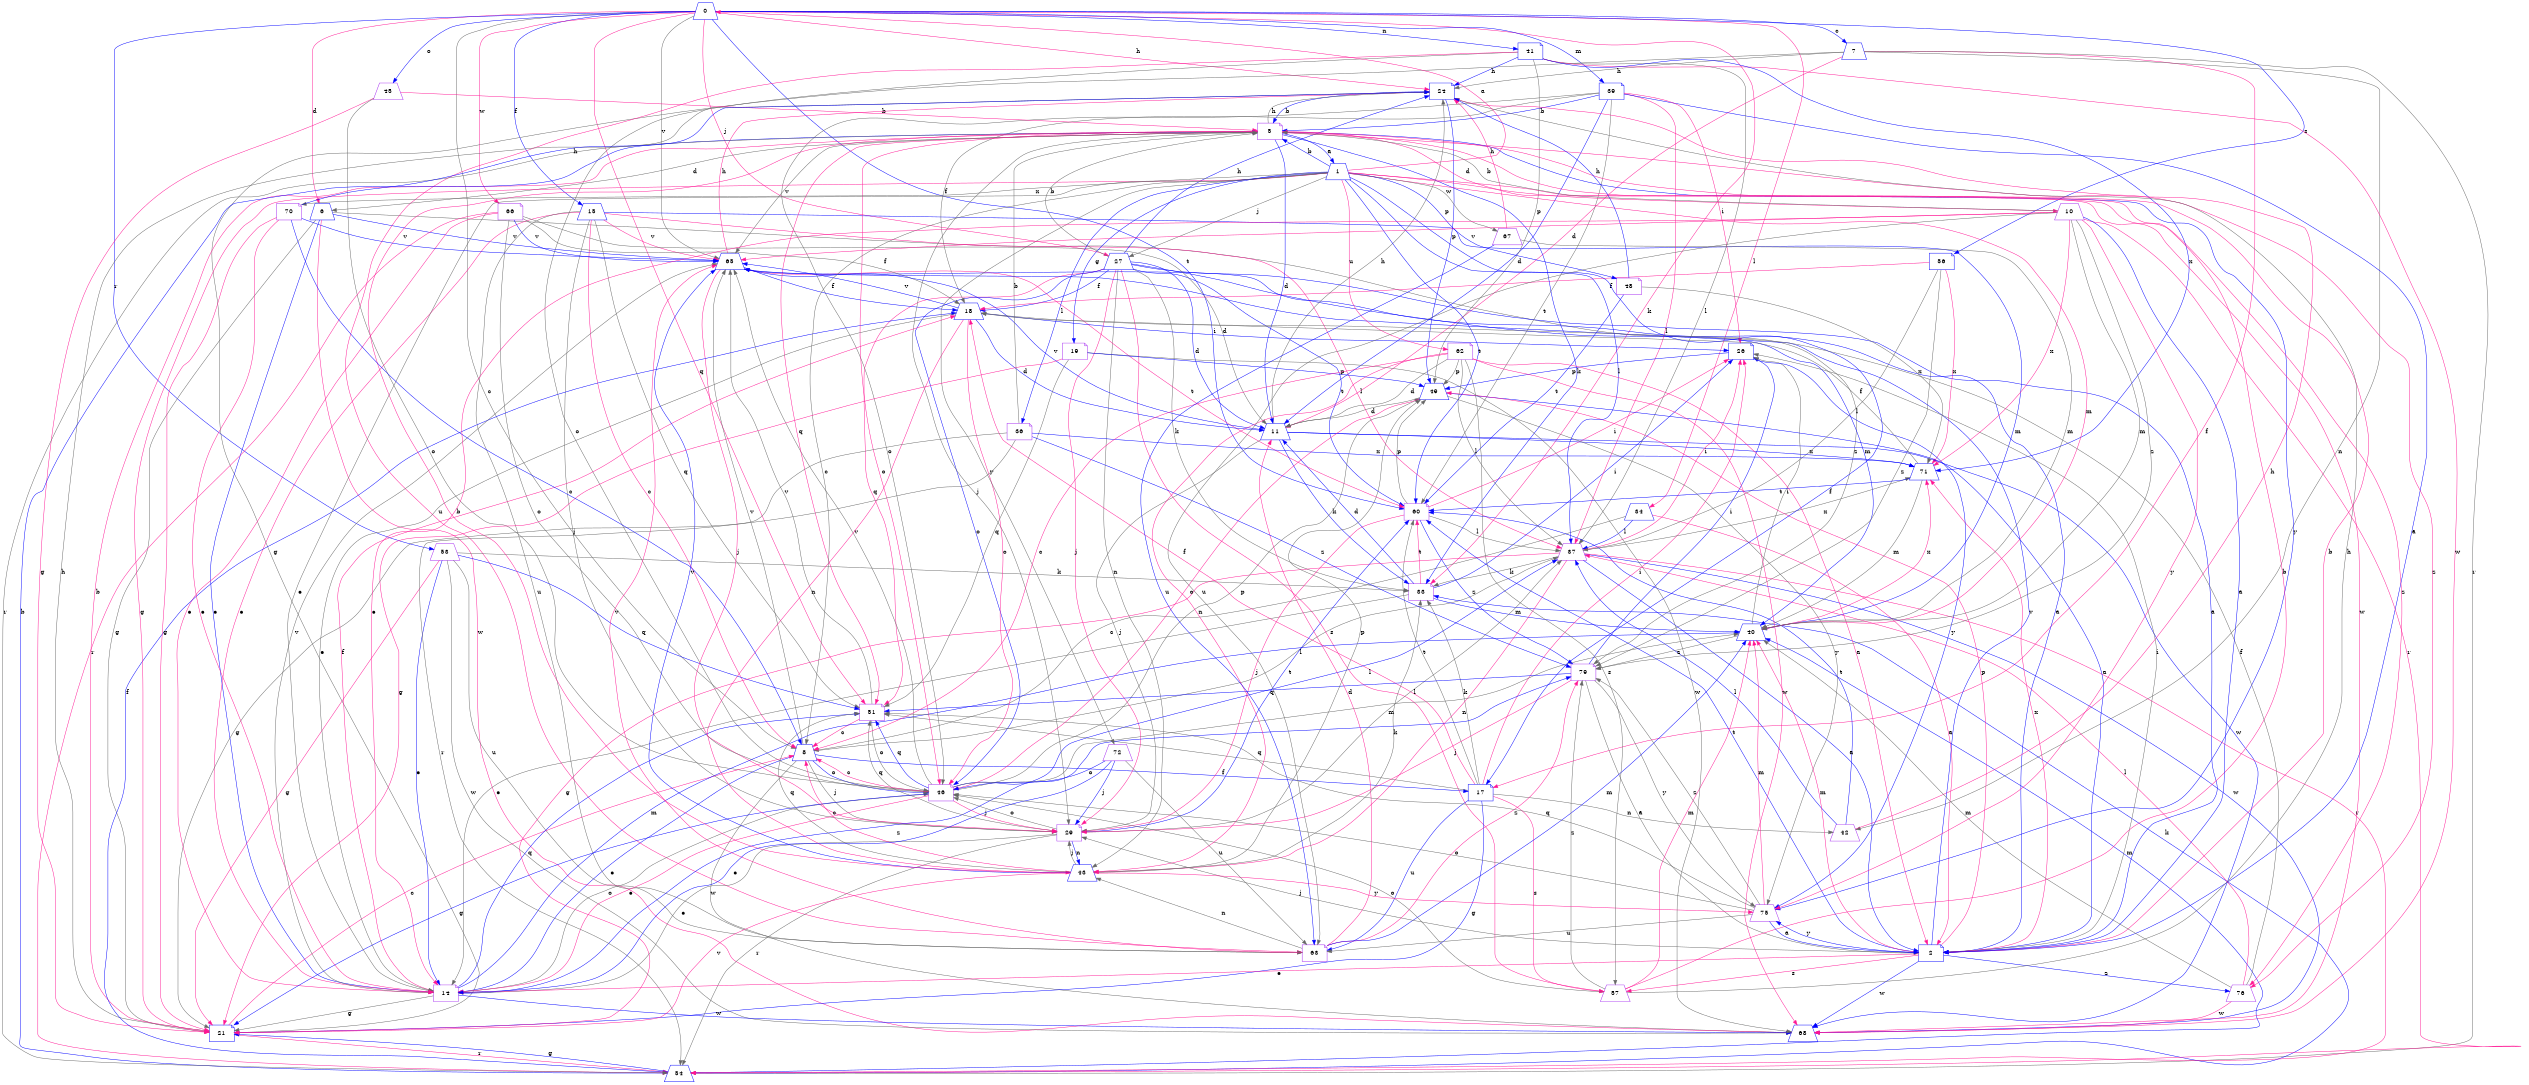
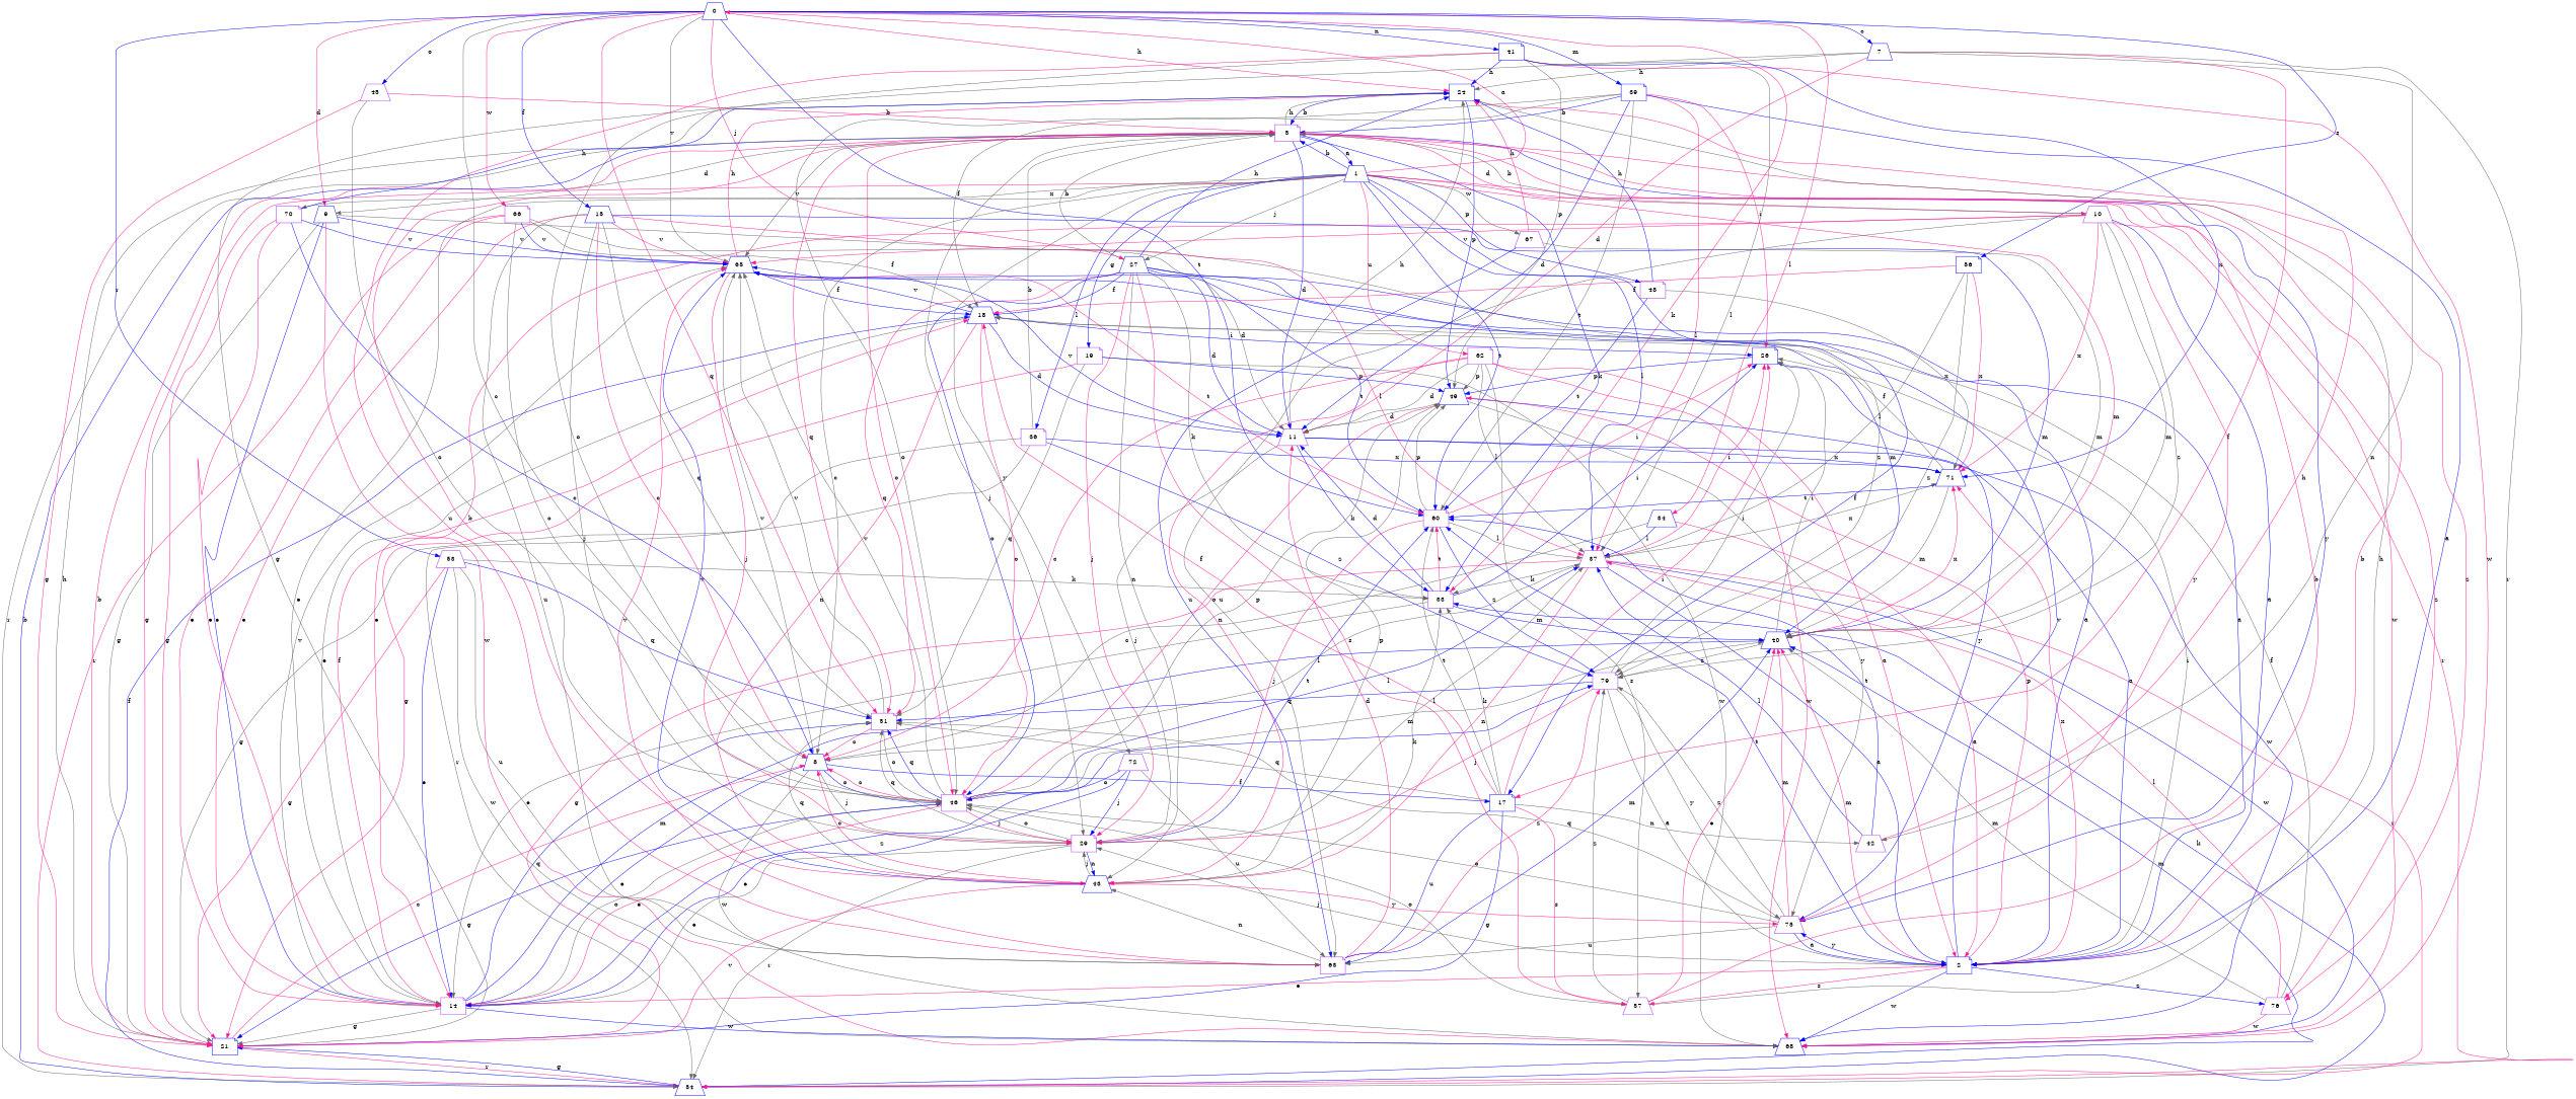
  strict digraph {
    node [color=blue shape=trapezium]
    edge [color=gray40]
    0
    7
    8
-   9 [label=6]
+   9
    15
    24 [shape=note]
    27
    33 [color=purple shape=note]
    34
    39 [shape=note]
    41 [shape=note]
    45 [color=purple]
    51 [color=purple shape=note]
    53 [color=purple]
    56 [shape=note]
    60 [color=purple shape=note]
    65
    66 [color=purple shape=note]
    17 [shape=note]
    21 [shape=note]
-   11
+   11 [color=purple]
    54
    42 [color=purple]
    14 [color=purple shape=note]
    37 [color=purple]
    68
    29 [color=purple shape=note]
    46 [color=purple shape=note]
    79 [color=purple shape=note]
    40
    63 [color=purple shape=note]
    5 [color=purple shape=note]
    49
    2 [shape=note]
    57 [color=purple]
    18
    43
    26 [shape=note]
    71
    1
    19 [color=purple shape=note]
    36 [color=purple shape=note]
    48 [color=purple shape=note]
    62 [color=purple shape=note]
    67 [color=purple]
    70 [color=purple shape=note]
    72 [color=purple]
    76 [color=purple]
    75 [color=purple]
    10 [color=purple]
    0 -> 7 [color=blue label=c]
    0 -> 8 [label=c]
    0 -> 9 [color=deeppink label=d]
    0 -> 15 [color=blue label=f]
    0 -> 24 [color=deeppink label=h]
    0 -> 27 [color=deeppink label=j]
    0 -> 33 [color=deeppink label=k]
    0 -> 34 [color=deeppink label=l]
    0 -> 39 [color=blue label=m]
    0 -> 41 [color=blue label=n]
    0 -> 45 [color=blue label=o]
    0 -> 51 [color=deeppink label=q]
    0 -> 53 [color=blue label=r]
    0 -> 56 [color=blue label=s]
    0 -> 60 [color=blue label=t]
    0 -> 65 [label=v]
    0 -> 66 [color=deeppink label=w]
    7 -> 24 [label=h]
    7 -> 17 [color=deeppink label=f]
    7 -> 21 [label=g]
    7 -> 11 [color=deeppink label=d]
    7 -> 54 [label=r]
    7 -> 42 [label=n]
    8 -> 65 [label=v]
    8 -> 17 [color=blue label=f]
    8 -> 14 [color=blue label=e]
    8 -> 37 [label=l]
    8 -> 68 [label=w]
    8 -> 29 [label=j]
    8 -> 46 [color=blue label=o]
    9 -> 65 [color=blue label=v]
    9 -> 21 [label=g]
    9 -> 14 [color=blue label=e]
    9 -> 68 [color=deeppink label=w]
    9 -> 79 [label=z]
    15 -> 8 [color=deeppink label=c]
    15 -> 51 [label=q]
    15 -> 65 [color=deeppink label=v]
    15 -> 14 [color=deeppink label=e]
    15 -> 37 [color=deeppink label=l]
    15 -> 29 [label=j]
    15 -> 40 [color=blue label=m]
    15 -> 63 [label=u]
    24 -> 5 [color=blue label=b]
    24 -> 49 [color=blue label=p]
    27 -> 24 [color=blue label=h]
    27 -> 33 [label=k]
    27 -> 51 [color=deeppink label=q]
    27 -> 60 [color=blue label=t]
    27 -> 11 [color=blue label=d]
    27 -> 29 [color=deeppink label=j]
    27 -> 46 [color=blue label=o]
    27 -> 40 [color=blue label=m]
    27 -> 5 [label=b]
    27 -> 2 [color=blue label=a]
    27 -> 57 [color=deeppink label=s]
    27 -> 18 [color=blue label=f]
    27 -> 43 [label=n]
    33 -> 60 [color=deeppink label=t]
    33 -> 11 [color=blue label=d]
    33 -> 14 [label=e]
    33 -> 40 [color=blue label=m]
    33 -> 26 [color=blue label=i]
    34 -> 8 [label=c]
    34 -> 37 [color=blue label=l]
    34 -> 2 [color=deeppink label=a]
    39 -> 60 [label=t]
    39 -> 11 [color=blue label=d]
    39 -> 37 [color=deeppink label=l]
    39 -> 46 [label=o]
    39 -> 5 [color=blue label=b]
    39 -> 2 [color=blue label=a]
    39 -> 18 [label=f]
    39 -> 26 [color=deeppink label=i]
    41 -> 24 [color=blue label=h]
    41 -> 37 [label=l]
    41 -> 68 [color=deeppink label=w]
    41 -> 46 [label=o]
    41 -> 63 [color=deeppink label=u]
    41 -> 49 [label=p]
    41 -> 71 [color=blue label=x]
    45 -> 21 [color=deeppink label=g]
    45 -> 46 [label=o]
    45 -> 5 [color=deeppink label=b]
    51 -> 8 [color=deeppink label=c]
    51 -> 65 [label=v]
    51 -> 46 [label=o]
    53 -> 33 [label=k]
    53 -> 51 [color=blue label=q]
    53 -> 21 [color=deeppink label=g]
    53 -> 14 [color=blue label=e]
    53 -> 68 [label=w]
    53 -> 63 [label=u]
    56 -> 37 [label=l]
    56 -> 79 [label=z]
    56 -> 18 [color=deeppink label=f]
    56 -> 71 [color=deeppink label=x]
    60 -> 37 [label=l]
    60 -> 29 [color=deeppink label=j]
    60 -> 79 [color=blue label=z]
    60 -> 49 [label=p]
    60 -> 26 [color=deeppink label=i]
    65 -> 24 [color=deeppink label=h]
    65 -> 60 [color=deeppink label=t]
    65 -> 29 [color=deeppink label=j]
    65 -> 2 [color=blue label=a]
    65 -> 18 [color=blue label=f]
    66 -> 65 [color=blue label=v]
    66 -> 11 [label=d]
    66 -> 54 [color=deeppink label=r]
    66 -> 14 [color=deeppink label=e]
    66 -> 46 [label=o]
    66 -> 18 [label=f]
    17 -> 33 [label=k]
    17 -> 51 [label=q]
    17 -> 60 [label=t]
    17 -> 21 [color=blue label=g]
    17 -> 42 [label=n]
    17 -> 63 [color=blue label=u]
    17 -> 57 [color=deeppink label=s]
    17 -> 18 [color=deeppink label=f]
    17 -> 26 [color=deeppink label=i]
    21 -> 8 [color=deeppink label=c]
    21 -> 24 [label=h]
    21 -> 54 [color=deeppink label=r]
    21 -> 5 [color=deeppink label=b]
    11 -> 24 [label=h]
    11 -> 33 [color=blue label=k]
    11 -> 65 [color=blue label=v]
    11 -> 68 [color=blue label=w]
    11 -> 29 [label=j]
    11 -> 71 [color=blue label=x]
    54 -> 33 [color=blue label=k]
    54 -> 21 [color=blue label=g]
    54 -> 40 [color=blue label=m]
    54 -> 5 [color=blue label=b]
    54 -> 18 [color=blue label=f]
    42 -> 24 [color=deeppink label=h]
    42 -> 60 [color=blue label=t]
    42 -> 37 [color=blue label=l]
    14 -> 51 [color=blue label=q]
    14 -> 65 [label=v]
    14 -> 21 [label=g]
    14 -> 68 [color=blue label=w]
    14 -> 46 [label=o]
    14 -> 79 [color=blue label=z]
    14 -> 40 [color=blue label=m]
    14 -> 18 [color=deeppink label=f]
    37 -> 33 [label=k]
    37 -> 21 [color=deeppink label=g]
    37 -> 54 [color=deeppink label=r]
    37 -> 68 [color=blue label=w]
    37 -> 2 [color=blue label=a]
    37 -> 43 [color=deeppink label=n]
    37 -> 26 [color=deeppink label=i]
    37 -> 71 [label=x]
    29 -> 51 [label=q]
    29 -> 60 [color=blue label=t]
    29 -> 54 [label=r]
    29 -> 14 [label=e]
    29 -> 37 [label=l]
    29 -> 46 [label=o]
    29 -> 43 [color=blue label=n]
    46 -> 8 [color=deeppink label=c]
    46 -> 51 [color=blue label=q]
    46 -> 65 [label=v]
    46 -> 21 [color=blue label=g]
    46 -> 14 [color=deeppink label=e]
    46 -> 37 [color=blue label=l]
    46 -> 29 [color=deeppink label=j]
    46 -> 40 [label=m]
    46 -> 49 [label=p]
    79 -> 51 [color=blue label=q]
    79 -> 29 [color=deeppink label=j]
    79 -> 2 [label=a]
-   79 -> 26 [color=blue label=i]
+   79 -> 26 [label=i]
    79 -> 75 [label=y]
    40 -> 79 [label=z]
    40 -> 26 [label=i]
    40 -> 71 [color=deeppink label=x]
    63 -> 65 [color=deeppink label=v]
    63 -> 11 [color=deeppink label=d]
    63 -> 79 [color=deeppink label=z]
    63 -> 40 [color=blue label=m]
    63 -> 43 [label=n]
    5 -> 9 [label=d]
    5 -> 24 [label=h]
    5 -> 33 [color=blue label=k]
    5 -> 51 [color=deeppink label=q]
    5 -> 65 [label=v]
    5 -> 11 [color=blue label=d]
    5 -> 54 [label=r]
    5 -> 29 [label=j]
    5 -> 46 [color=deeppink label=o]
    5 -> 1 [color=blue label=a]
    5 -> 76 [color=deeppink label=z]
    5 -> 75 [color=blue label=y]
    5 -> 10 [color=deeppink label=d]
    49 -> 11 [label=d]
    49 -> 46 [color=deeppink label=o]
    49 -> 2 [color=blue label=a]
    49 -> 75 [label=y]
    2 -> 60 [color=blue label=t]
    2 -> 65 [color=blue label=v]
    2 -> 14 [color=deeppink label=e]
    2 -> 68 [color=blue label=w]
    2 -> 29 [label=j]
    2 -> 40 [color=deeppink label=m]
    2 -> 5 [color=deeppink label=b]
    2 -> 49 [color=deeppink label=p]
    2 -> 57 [color=deeppink label=s]
    2 -> 26 [label=i]
    2 -> 71 [color=deeppink label=x]
    2 -> 76 [color=blue label=z]
    2 -> 75 [color=blue label=y]
    57 -> 24 [label=h]
    57 -> 46 [label=o]
    57 -> 79 [label=z]
-   57 -> 40 [color=deeppink label=m]
+   57 -> 40 [color=deeppink label=e]
    57 -> 5 [color=deeppink label=b]
    18 -> 65 [color=blue label=v]
    18 -> 11 [color=blue label=d]
    18 -> 14 [label=e]
    18 -> 46 [color=deeppink label=o]
    18 -> 43 [color=deeppink label=n]
    18 -> 26 [color=blue label=i]
    43 -> 8 [color=deeppink label=c]
    43 -> 33 [label=k]
    43 -> 51 [label=q]
    43 -> 65 [color=blue label=v]
    43 -> 21 [color=deeppink label=v]
    43 -> 29 [label=j]
    43 -> 5 [color=deeppink label=b]
    43 -> 49 [label=p]
    43 -> 75 [color=deeppink label=y]
    26 -> 49 [color=blue label=p]
    26 -> 75 [color=blue label=y]
    71 -> 60 [color=blue label=t]
    71 -> 40 [label=m]
    71 -> 18 [label=f]
    1 -> 0 [color=deeppink label=a]
    1 -> 8 [label=c]
    1 -> 27 [label=j]
    1 -> 60 [color=blue label=t]
    1 -> 17 [color=blue label=f]
    1 -> 21 [color=deeppink label=g]
    1 -> 14 [label=e]
    1 -> 37 [color=blue label=l]
    1 -> 68 [color=deeppink label=w]
    1 -> 40 [color=deeppink label=m]
    1 -> 5 [color=blue label=b]
    1 -> 19 [color=blue label=g]
    1 -> 36 [color=blue label=l]
    1 -> 48 [color=blue label=p]
    1 -> 62 [color=deeppink label=u]
    1 -> 67 [label=w]
    1 -> 70 [label=x]
    1 -> 72 [label=y]
    1 -> 76 [color=deeppink label=z]
    19 -> 51 [label=q]
    19 -> 21 [color=deeppink label=g]
    19 -> 68 [label=w]
    19 -> 49 [color=blue label=p]
    36 -> 21 [label=g]
    36 -> 54 [label=r]
    36 -> 79 [color=blue label=z]
    36 -> 5 [label=b]
    36 -> 71 [color=blue label=x]
    48 -> 24 [color=blue label=h]
    48 -> 60 [color=blue label=t]
    48 -> 71 [label=x]
    62 -> 8 [color=deeppink label=c]
    62 -> 11 [label=d]
    62 -> 37 [label=l]
    62 -> 68 [color=deeppink label=w]
    62 -> 49 [label=p]
    62 -> 2 [color=deeppink label=a]
    62 -> 57 [label=s]
    62 -> 43 [color=deeppink label=n]
    67 -> 24 [color=deeppink label=h]
    67 -> 40 [label=m]
    67 -> 63 [color=blue label=u]
    70 -> 8 [color=blue label=c]
    70 -> 24 [color=blue label=h]
    70 -> 65 [color=blue label=v]
    70 -> 21 [color=deeppink label=g]
    70 -> 14 [color=deeppink label=e]
    72 -> 14 [color=blue label=e]
    72 -> 29 [color=blue label=j]
    72 -> 46 [color=blue label=o]
    72 -> 63 [label=u]
    76 -> 37 [color=deeppink label=l]
    76 -> 68 [color=deeppink label=w]
    76 -> 40 [label=m]
    76 -> 18 [label=f]
    75 -> 51 [label=q]
    75 -> 46 [label=o]
    75 -> 79 [label=z]
    75 -> 40 [color=deeppink label=m]
    75 -> 63 [label=u]
    75 -> 2 [color=blue label=a]
    10 -> 65 [color=deeppink label=v]
    10 -> 54 [color=deeppink label=r]
    10 -> 14 [color=deeppink label=e]
    10 -> 79 [label=z]
    10 -> 40 [label=m]
    10 -> 63 [label=u]
    10 -> 5 [label=b]
    10 -> 2 [color=blue label=a]
    10 -> 71 [color=deeppink label=x]
    10 -> 75 [color=deeppink label=y]
  }
